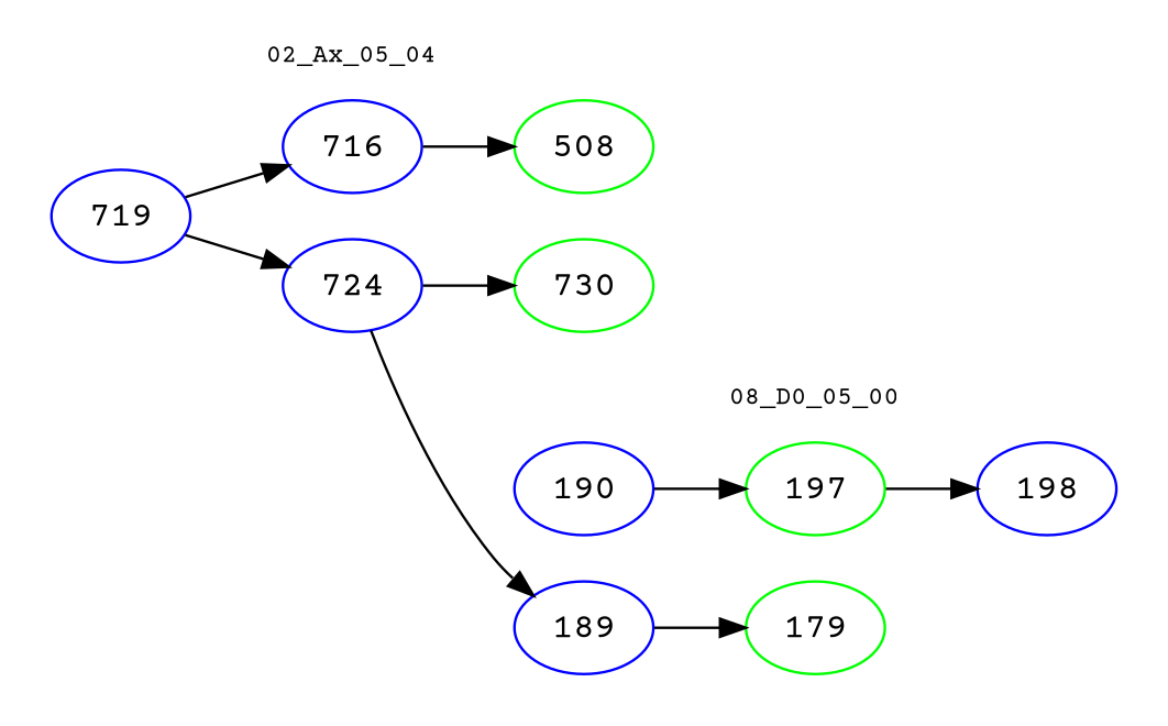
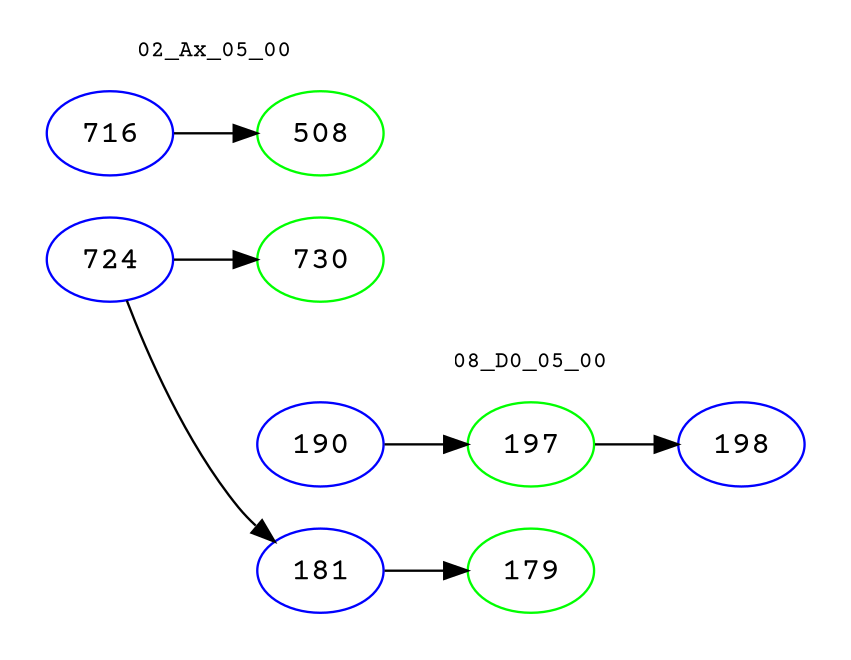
  digraph {
    fontname="Courier Prime"
    rankdir=LR
    node [color=blue fontname="Courier Prime"]
    edge [color=black fontname="Courier Prime"]
-   n1 [label=719]
    n2 [label=716]
    n3 [label=724]
    n4 [color=green label=508]
    n5 [color=green label=730]
    n6 [label=190]
-   n7 [label=189]
+   n7 [label=181]
    n8 [color=green label=197]
    n9 [color=green label=179]
    n10 [label=198]
    subgraph cluster_1 {
      color=white
      fontsize=10
-     label="02_Ax_05_04"
-     n1
+     label="02_Ax_05_00"
      n2
      n3
      n4
      n5
    }
    subgraph cluster_2 {
      color=white
      fontsize=10
      label="08_D0_05_00"
      n6
      n7
      n8
      n9
      n10
    }
-   n1 -> n2
-   n1 -> n3
    n2 -> n4
    n3 -> n5
    n3 -> n7
    n6 -> n8
    n7 -> n9
    n8 -> n10
  }
